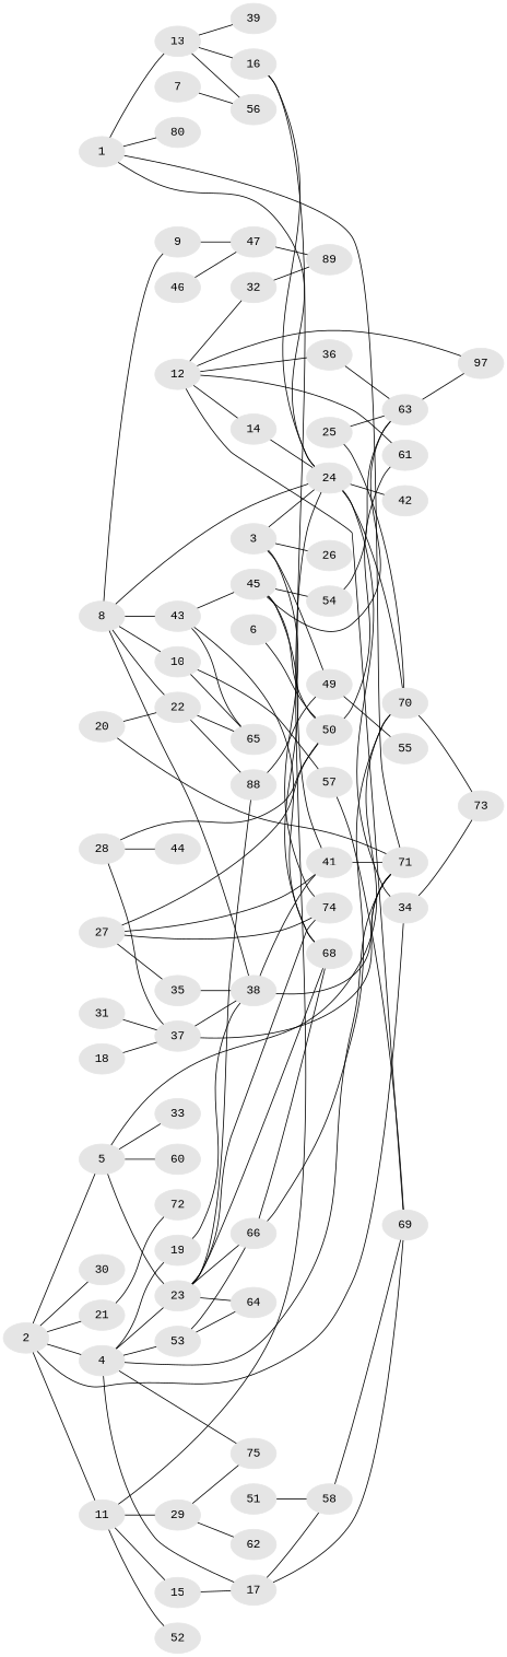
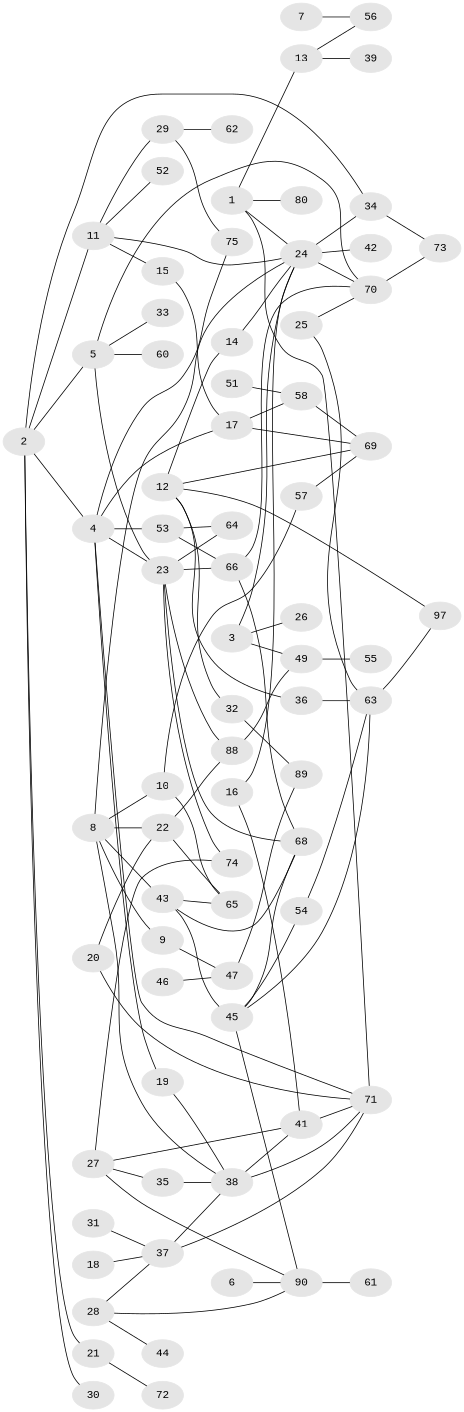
  graph {
    fontname="Liberation Mono"
    rankdir=LR
    node [color=gray90 fontname="Liberation Mono" style=filled]
    edge [fontname="Liberation Mono" weight=1.0]
    1
    13
    24
    n4 [label=80]
    71
    56
    16
    39
    34
    70
    42
    2
    4
    5
    11
    21
    30
    17
    19
    23
    53
    75
    33
    60
    15
    29
    52
    72
    73
    3
    26
    49
    74
    55
    69
    58
    38
    n38 [label=88]
    64
    66
    68
    6
-   50
+   50 [label=90]
    61
    7
    8
    9
    10
    22
    43
    47
    57
    65
    41
    45
    n56 [label=89]
    62
    12
    14
    32
    36
    n62 [label=97]
    63
    18
    37
    20
    25
    27
    35
    28
    44
    31
    54
    46
    51
    1 -- 13
    1 -- 24
    1 -- n4
    1 -- 71
    13 -- 56
-   13 -- 16
    13 -- 39
    24 -- 34
    24 -- 70
    24 -- 42
    16 -- 24
    16 -- 41
    34 -- 73
    70 -- 73
    2 -- 34
    2 -- 4
    2 -- 5
    2 -- 11
    2 -- 21
    2 -- 30
    4 -- 71
    4 -- 17
    4 -- 19
    4 -- 23
    4 -- 53
    4 -- 75
    5 -- 70
    5 -- 23
    5 -- 33
    5 -- 60
    11 -- 24
    11 -- 15
    11 -- 29
    11 -- 52
    21 -- 72
    17 -- 69
    17 -- 58
    19 -- 38
    23 -- 74
    23 -- n38
    23 -- 64
    23 -- 66
    23 -- 68
    53 -- 64
    53 -- 66
    15 -- 17
    29 -- 75
    29 -- 62
    3 -- 24
    3 -- 26
    3 -- 49
-   3 -- 74
    49 -- 55
    58 -- 69
    38 -- 71
    38 -- 41
    n38 -- 49
    66 -- 70
    66 -- 68
    6 -- 50
    50 -- 61
    7 -- 56
    8 -- 24 [weight=2.0]
    8 -- 38
    8 -- 9
    8 -- 10
    8 -- 22
    8 -- 43
    9 -- 47
    10 -- 57
    10 -- 65
    22 -- n38
    22 -- 65
    43 -- 68
    43 -- 65
    43 -- 45
    47 -- n56
    57 -- 69
    41 -- 71
    45 -- 68
    45 -- 50
    45 -- 63
    45 -- 54
    12 -- 69
-   12 -- 61
    12 -- 14
    12 -- 32
    12 -- 36
    12 -- n62
    14 -- 24
    32 -- n56
    36 -- 63
    63 -- n62
    18 -- 37
    37 -- 71
    37 -- 38
    20 -- 71
    20 -- 22
    25 -- 70
    25 -- 63
    27 -- 74
    27 -- 50
    27 -- 41
    27 -- 35
    35 -- 38
    28 -- 50
    28 -- 37
    28 -- 44
    31 -- 37
    54 -- 63
    46 -- 47
    51 -- 58
  }
